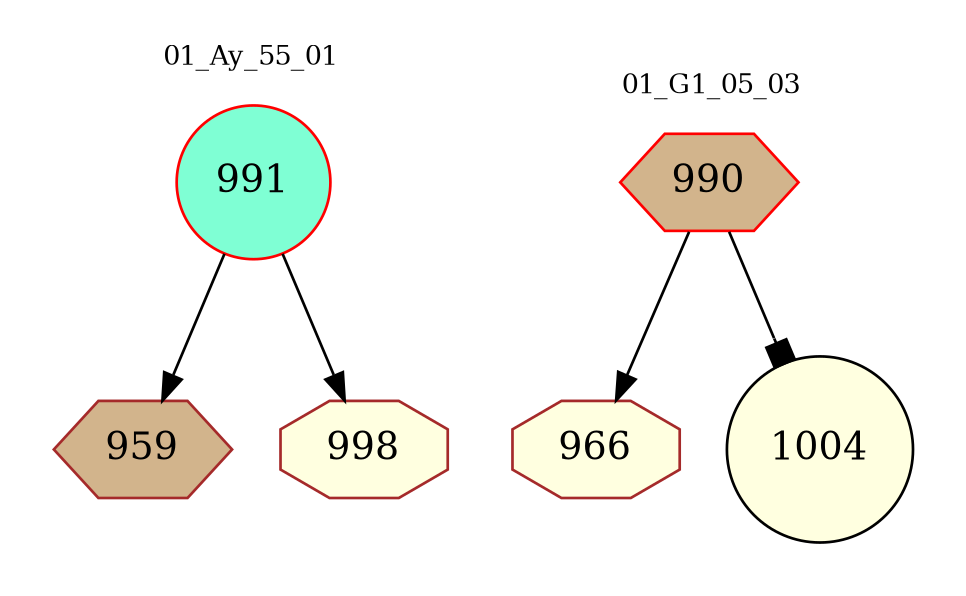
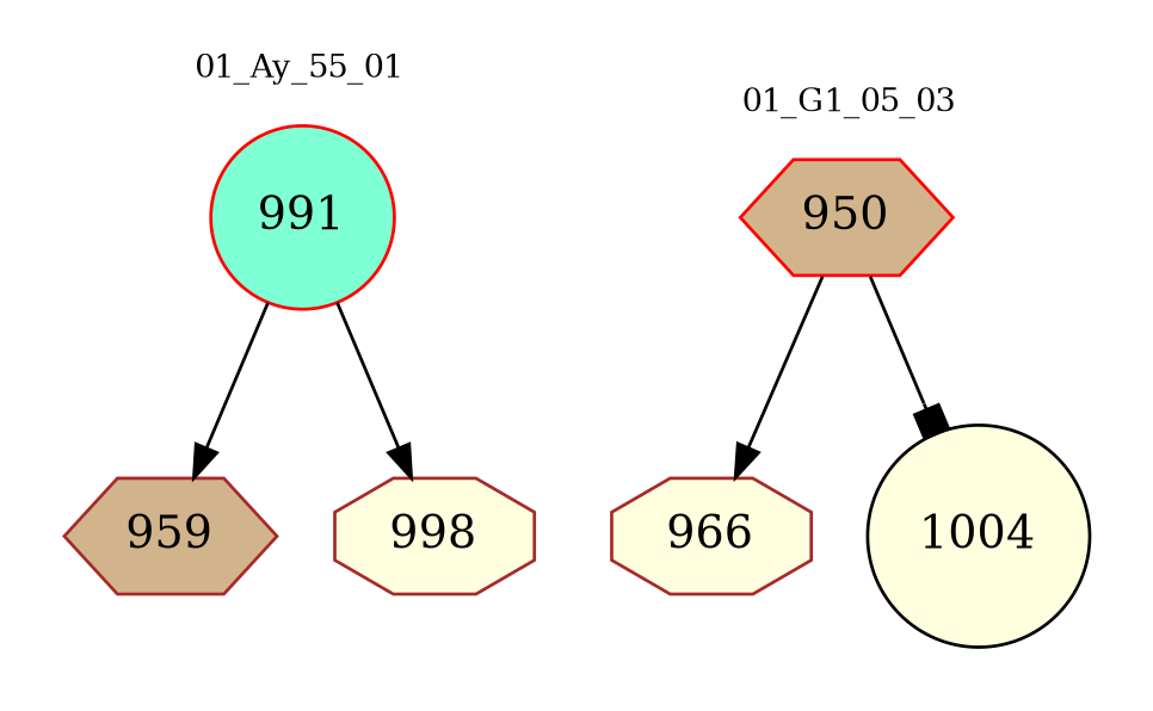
  digraph {
    node [color=brown fillcolor=lightyellow shape=circle style=filled]
    edge [arrowhead=normal color=black]
    n1 [color=red fillcolor=aquamarine label=991]
    n2 [fillcolor=tan label=959 shape=hexagon]
    n3 [label=998 shape=octagon]
-   n4 [color=red fillcolor=tan label=990 shape=hexagon]
+   n4 [color=red fillcolor=tan label=950 shape=hexagon]
    n5 [label=966 shape=octagon]
    n6 [color=black label=1004]
    subgraph cluster_1 {
      color=white
      fontsize=10
      label="01_Ay_55_01"
      n1
      n2
      n3
    }
    subgraph cluster_2 {
      color=white
      fontsize=10
      label="01_G1_05_03"
      n4
      n5
      n6
    }
    n1 -> n2
    n1 -> n3
    n4 -> n5
    n4 -> n6 [arrowhead=box]
  }
